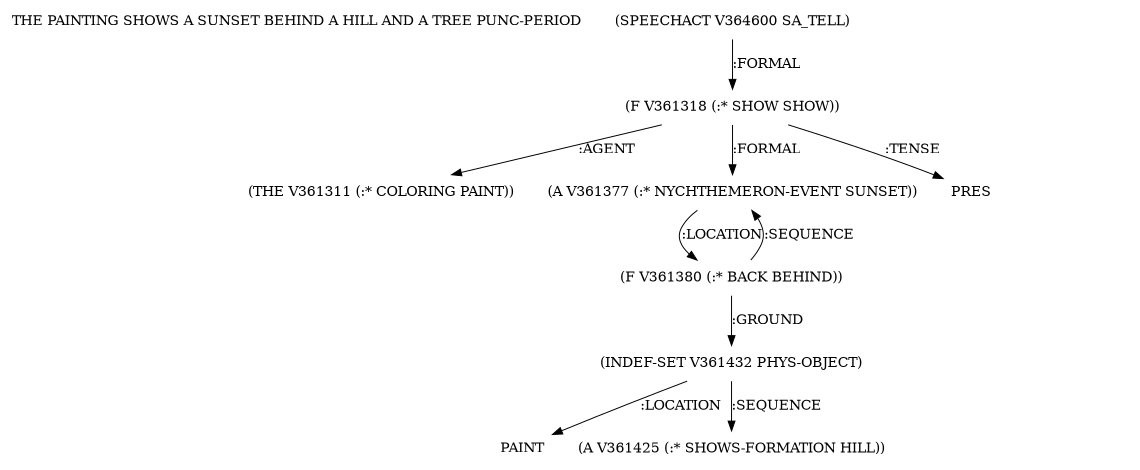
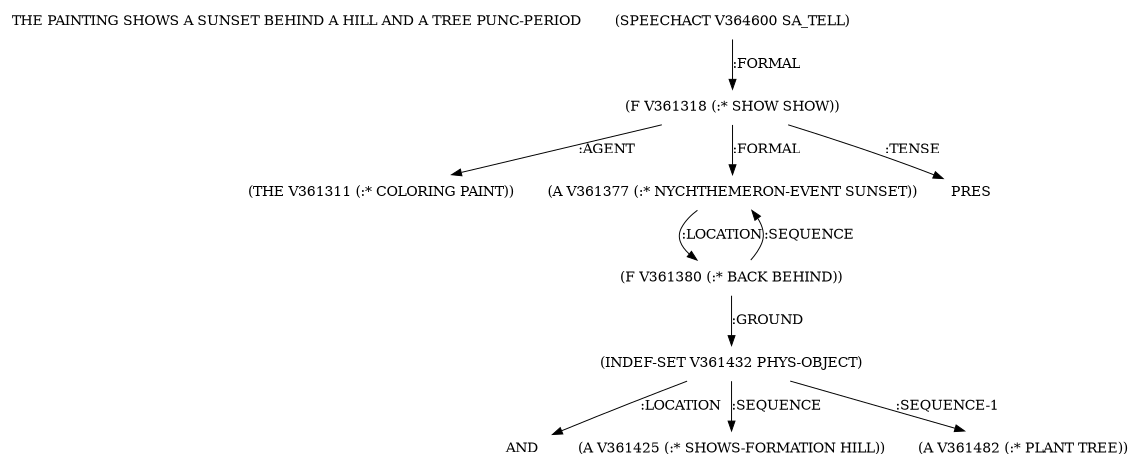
  digraph {
    node [shape=none]
    "THE PAINTING SHOWS A SUNSET BEHIND A HILL AND A TREE PUNC-PERIOD"
    n2 [label="(SPEECHACT V364600 SA_TELL)"]
    n3 [label="(F V361318 (:* SHOW SHOW))"]
    n4 [label="(THE V361311 (:* COLORING PAINT))"]
    n5 [label="(A V361377 (:* NYCHTHEMERON-EVENT SUNSET))"]
    n6 [label=PRES]
    n7 [label="(F V361380 (:* BACK BEHIND))"]
    n8 [label="(INDEF-SET V361432 PHYS-OBJECT)"]
-   n9 [label=PAINT]
+   n9 [label=AND]
    n10 [label="(A V361425 (:* SHOWS-FORMATION HILL))"]
+   n11 [label="(A V361482 (:* PLANT TREE))"]
    n2 -> n3 [label=":FORMAL"]
    n3 -> n4 [label=":AGENT"]
    n3 -> n5 [label=":FORMAL"]
    n3 -> n6 [label=":TENSE"]
    n5 -> n7 [label=":LOCATION"]
    n7 -> n5 [label=":SEQUENCE"]
    n7 -> n8 [label=":GROUND"]
    n8 -> n9 [label=":LOCATION"]
    n8 -> n10 [label=":SEQUENCE"]
+   n8 -> n11 [label=":SEQUENCE-1"]
  }
